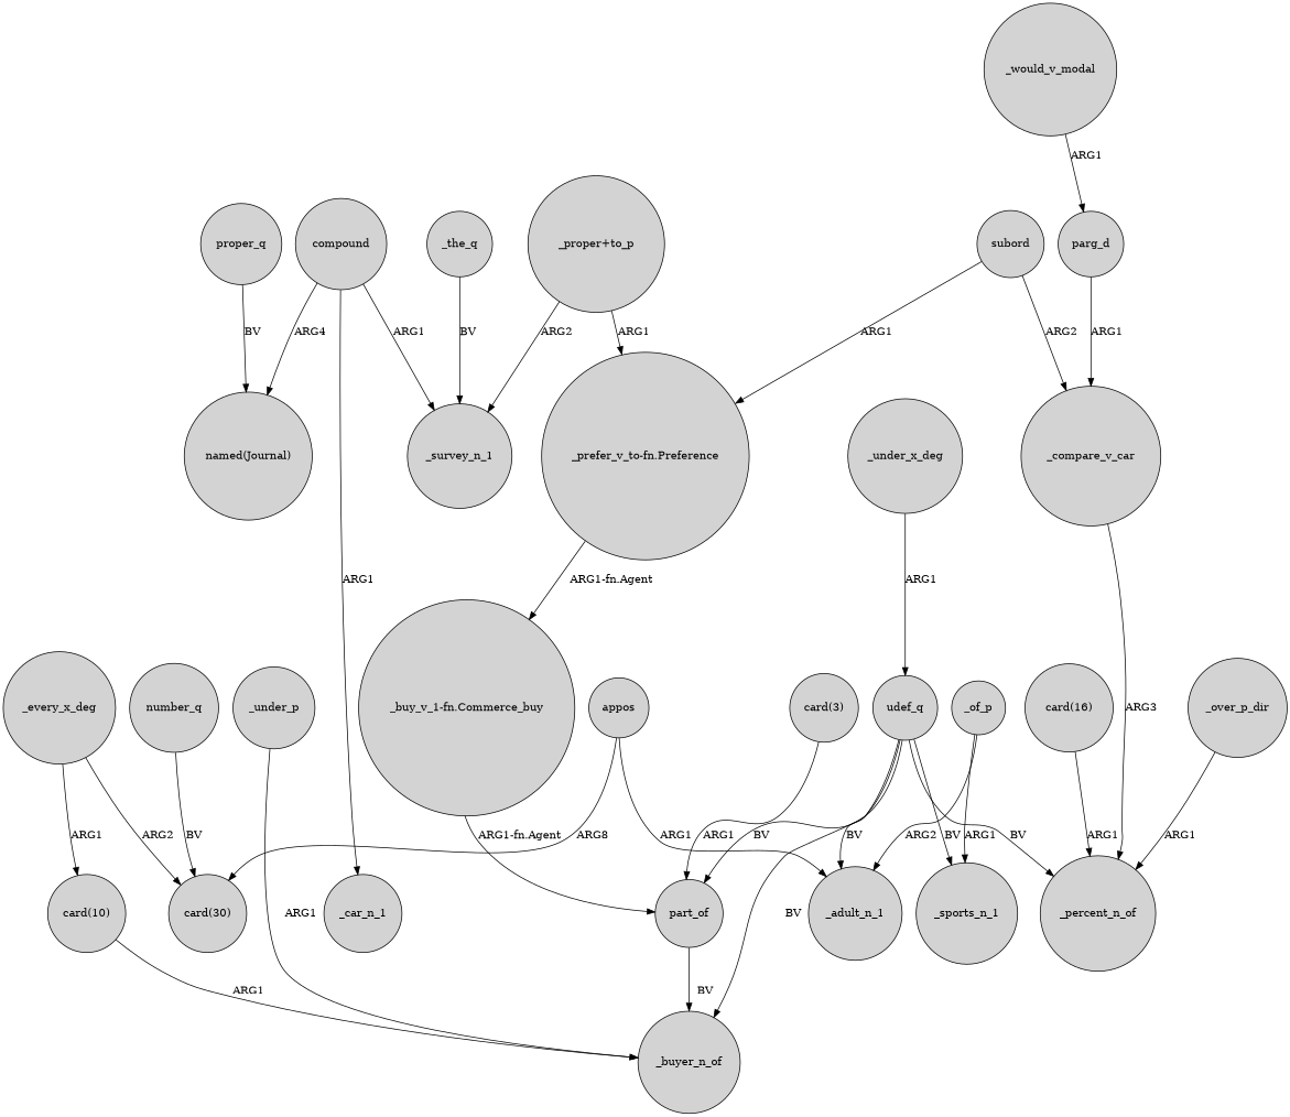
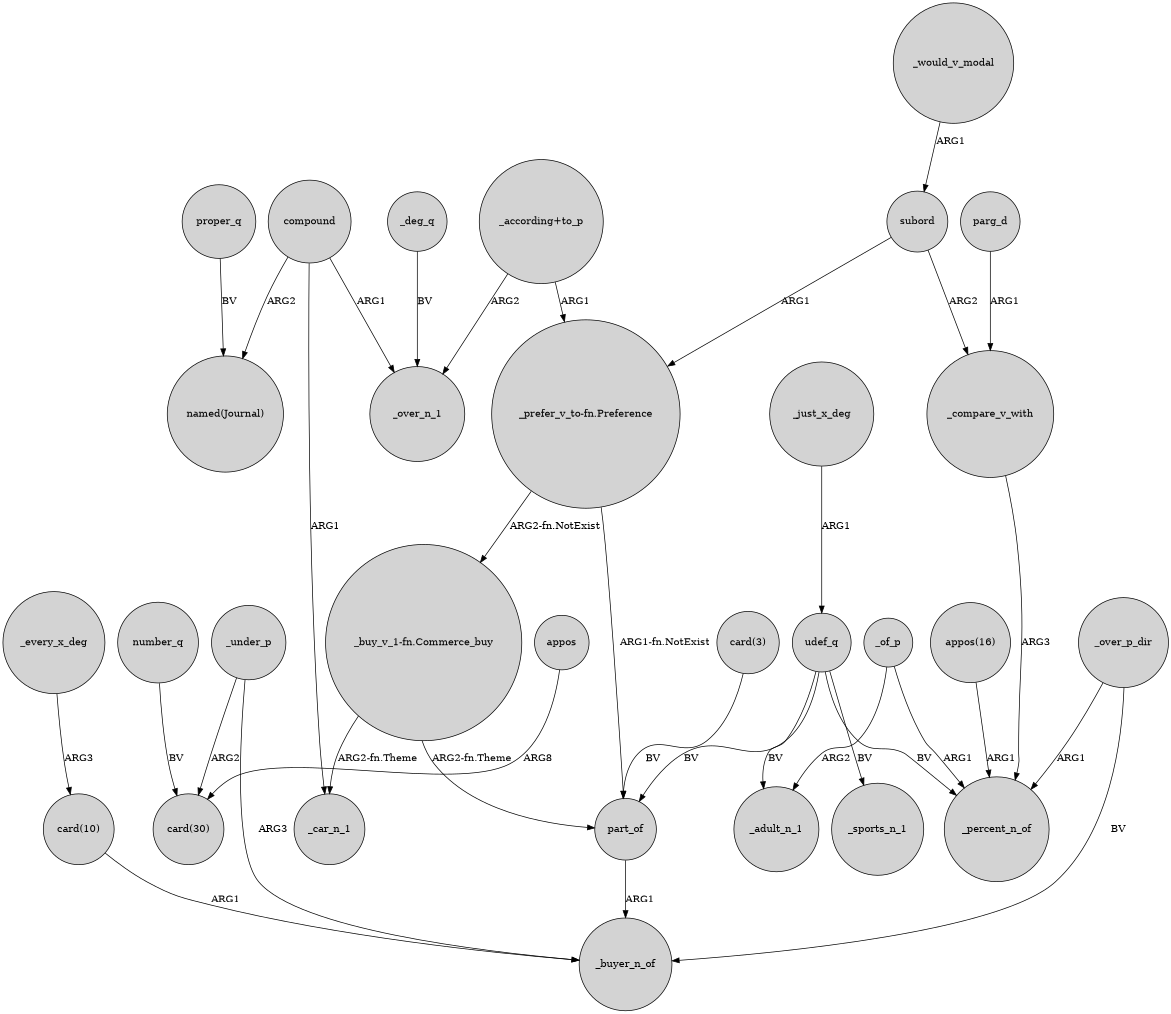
  digraph {
    node [shape=circle style=filled]
    _of_p
    _adult_n_1
    _percent_n_of
    "_prefer_v_to-fn.Preference"
    part_of
    "_buy_v_1-fn.Commerce_buy"
    _buyer_n_of
    _car_n_1
-   _compare_v_with [label=_compare_v_car]
-   _just_x_deg [label=_under_x_deg]
+   _compare_v_with
+   _just_x_deg
    udef_q
    _sports_n_1
    appos
    "card(30)"
    compound
-   _survey_n_1
+   _survey_n_1 [label=_over_n_1]
    "named(Journal)"
    parg_d
    _every_x_deg
    "card(10)"
-   "_according+to_p" [label="_proper+to_p"]
+   "_according+to_p"
    _would_v_modal
    subord
-   "card(16)"
-   _the_q
+   "card(16)" [label="appos(16)"]
+   _the_q [label=_deg_q]
    _under_p
    number_q
    _over_p_dir
    "card(3)"
    proper_q
    _of_p -> _adult_n_1 [label=ARG2]
-   _of_p -> _sports_n_1 [label=ARG1]
-   "_prefer_v_to-fn.Preference" -> "_buy_v_1-fn.Commerce_buy" [label="ARG1-fn.Agent"]
-   part_of -> _buyer_n_of [label=BV]
-   "_buy_v_1-fn.Commerce_buy" -> part_of [label="ARG1-fn.Agent"]
+   _of_p -> _percent_n_of [label=ARG1]
+   "_prefer_v_to-fn.Preference" -> part_of [label="ARG1-fn.NotExist"]
+   "_prefer_v_to-fn.Preference" -> "_buy_v_1-fn.Commerce_buy" [label="ARG2-fn.NotExist"]
+   part_of -> _buyer_n_of [label=ARG1]
+   "_buy_v_1-fn.Commerce_buy" -> part_of [label="ARG2-fn.Theme"]
+   "_buy_v_1-fn.Commerce_buy" -> _car_n_1 [label="ARG2-fn.Theme"]
    _compare_v_with -> _percent_n_of [label=ARG3]
    _just_x_deg -> udef_q [label=ARG1]
    udef_q -> _adult_n_1 [label=BV]
    udef_q -> _percent_n_of [label=BV]
    udef_q -> part_of [label=BV]
-   udef_q -> _buyer_n_of [label=BV]
+   _over_p_dir -> _buyer_n_of [label=BV]
    udef_q -> _sports_n_1 [label=BV]
-   appos -> _adult_n_1 [label=ARG1]
    appos -> "card(30)" [label=ARG8]
    compound -> _car_n_1 [label=ARG1]
    compound -> _survey_n_1 [label=ARG1]
-   compound -> "named(Journal)" [label=ARG4]
+   compound -> "named(Journal)" [label=ARG2]
    parg_d -> _compare_v_with [label=ARG1]
-   _every_x_deg -> "card(10)" [label=ARG1]
+   _every_x_deg -> "card(10)" [label=ARG3]
    "card(10)" -> _buyer_n_of [label=ARG1]
    "_according+to_p" -> "_prefer_v_to-fn.Preference" [label=ARG1]
    "_according+to_p" -> _survey_n_1 [label=ARG2]
-   _would_v_modal -> parg_d [label=ARG1]
+   _would_v_modal -> subord [label=ARG1]
    subord -> "_prefer_v_to-fn.Preference" [label=ARG1]
    subord -> _compare_v_with [label=ARG2]
    "card(16)" -> _percent_n_of [label=ARG1]
    _the_q -> _survey_n_1 [label=BV]
-   _under_p -> _buyer_n_of [label=ARG1]
-   _every_x_deg -> "card(30)" [label=ARG2]
+   _under_p -> _buyer_n_of [label=ARG3]
+   _under_p -> "card(30)" [label=ARG2]
    number_q -> "card(30)" [label=BV]
    _over_p_dir -> _percent_n_of [label=ARG1]
-   "card(3)" -> part_of [label=ARG1]
+   "card(3)" -> part_of [label=BV]
    proper_q -> "named(Journal)" [label=BV]
  }
